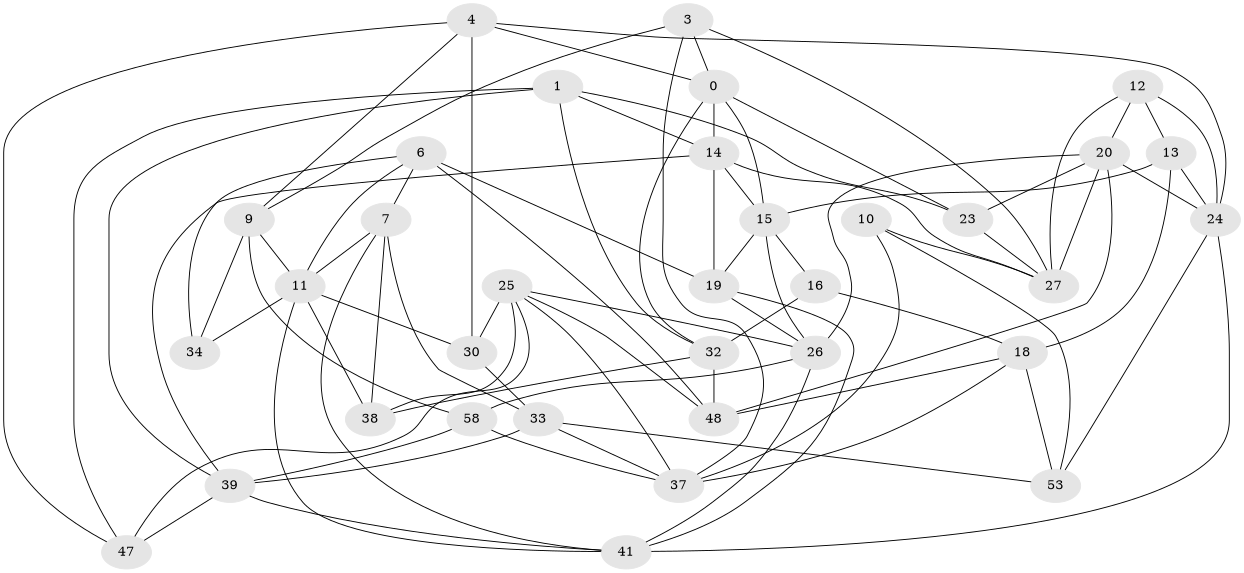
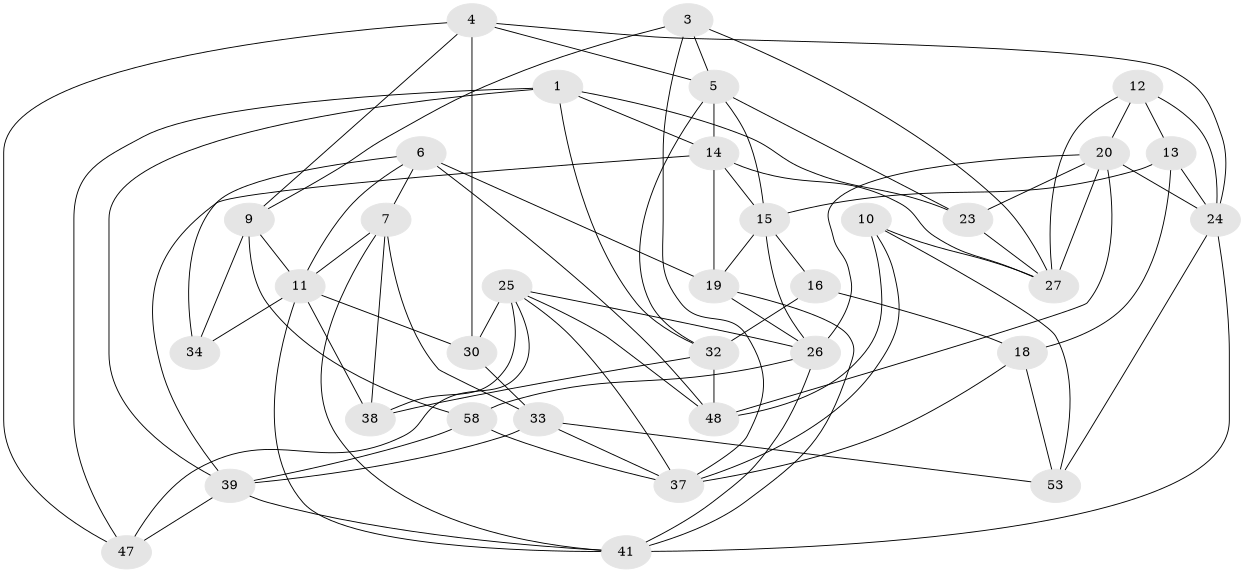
  graph {
    node [color=gray90 style=filled]
    1 [super="+55"]
    14 [super="+44"]
    23
    32 [super="+36"]
    39 [super="+56"]
    47
    27 [super="+31"]
    15 [super="+46"]
    19 [super="+52"]
    48 [super="+51"]
    38
    41 [super="+43"]
    18 [super="+21"]
    37 [super="+50"]
    53
-   5 [super="+22" label=0]
+   5 [super="+22"]
    3
    9 [super="+17"]
    34
    11 [super="+54"]
    n21 [label=58]
    4 [super="+49"]
    24 [super="+45"]
    30
    33 [super="+40"]
    16
    26 [super="+35"]
    6 [super="+57"]
    7 [super="+8"]
    10
    12
    13
    20 [super="+29"]
    25 [super="+42"]
    1 -- 14
    1 -- 23
    1 -- 32
    1 -- 39
    1 -- 47
    14 -- 39
    14 -- 27
    14 -- 15
    14 -- 19
    23 -- 27
    32 -- 48
    32 -- 38
    39 -- 47
    39 -- 41
    15 -- 19
    15 -- 16
    15 -- 26
    19 -- 41
    19 -- 26
    18 -- 37
    18 -- 53
    5 -- 14
    5 -- 23
    5 -- 32
    5 -- 15
    3 -- 27
    3 -- 37
    3 -- 5
    3 -- 9
    9 -- 34
    9 -- 11
    9 -- n21
    11 -- 38
    11 -- 41
    11 -- 34
    11 -- 30
    n21 -- 39
    n21 -- 37
    4 -- 47
    4 -- 5
    4 -- 9
    4 -- 24
    4 -- 30
    24 -- 41
    24 -- 53
    30 -- 33
    33 -- 39
    33 -- 37
    33 -- 53
    16 -- 32 [weight=2]
    16 -- 18
    26 -- 41
    26 -- n21
    6 -- 19 [weight=2]
    6 -- 48
    6 -- 34
    6 -- 11
    6 -- 7
    7 -- 38
    7 -- 41
    7 -- 11
    7 -- 33 [weight=2]
    10 -- 27
-   18 -- 48
+   10 -- 48
    10 -- 37
    10 -- 53
    12 -- 27
    12 -- 24
    12 -- 13
    12 -- 20
    13 -- 15
    13 -- 18
    13 -- 24
    20 -- 23
    20 -- 27
    20 -- 48
    20 -- 24
    20 -- 26
    25 -- 47
    25 -- 48
    25 -- 38
    25 -- 37
    25 -- 30
    25 -- 26
  }
